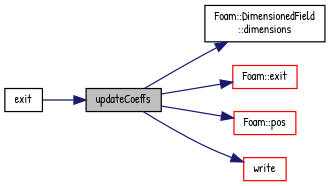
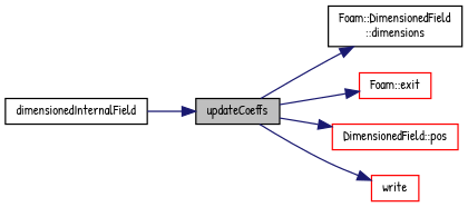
  digraph {
    fontname="Patrick Hand"
    rankdir=LR
    node [color=black fontname="Patrick Hand" fontsize=10 shape=record]
    edge [color=midnightblue fontname="Patrick Hand" fontsize=10 labelfontname=FreeSans labelfontsize=10 style=solid]
    n1 [fillcolor=grey75 fontcolor=black height=0.2 label=updateCoeffs style=filled width=0.4]
    n2 [height=0.2 label="Foam::DimensionedField\l::dimensions" width=0.4]
    n3 [color=red height=0.2 label="Foam::exit" width=0.4]
-   n4 [color=red height=0.2 label="Foam::pos" width=0.4]
+   n4 [color=red height=0.2 label="DimensionedField::pos" width=0.4]
    n5 [color=red height=0.2 label=write width=0.4]
-   n6 [height=0.2 label=exit width=0.4]
+   n6 [height=0.2 label=dimensionedInternalField width=0.4]
    n1 -> n2
    n1 -> n3
    n1 -> n4
    n1 -> n5
    n6 -> n1
  }
